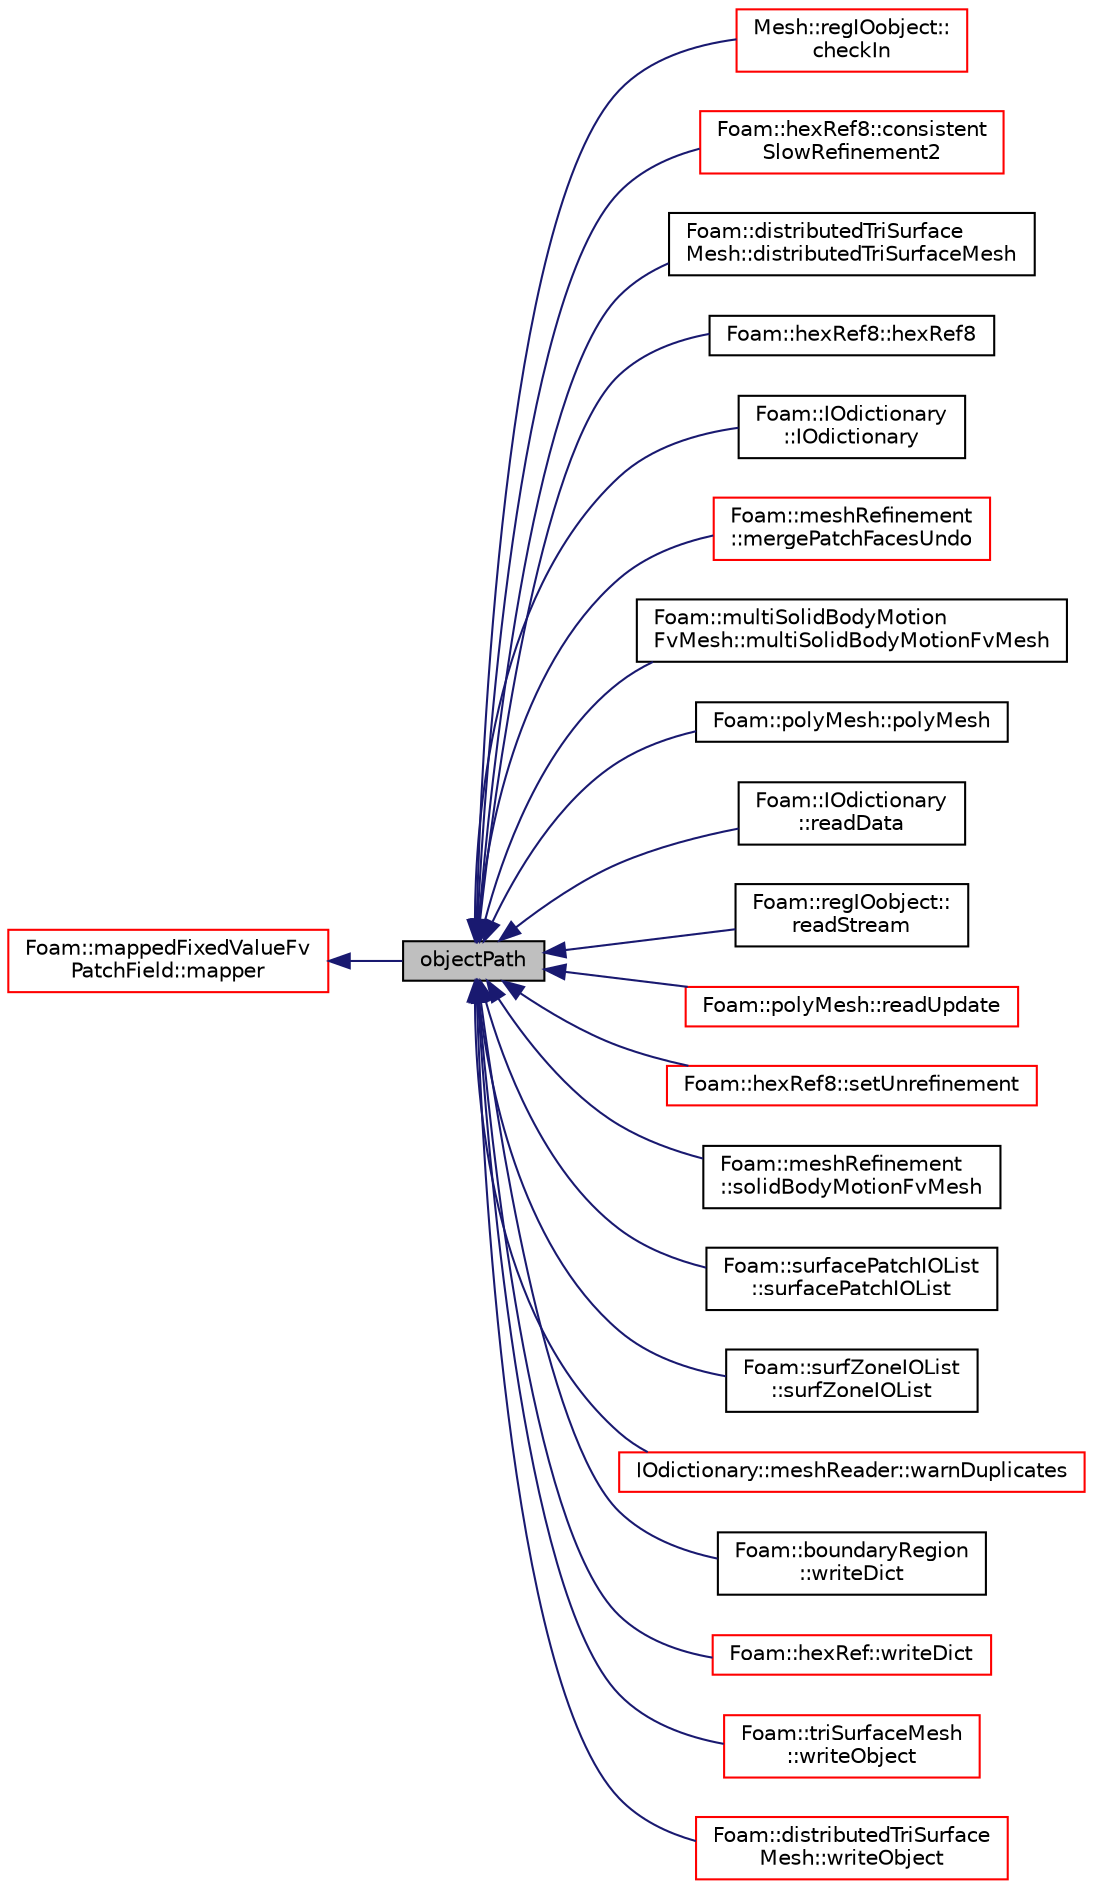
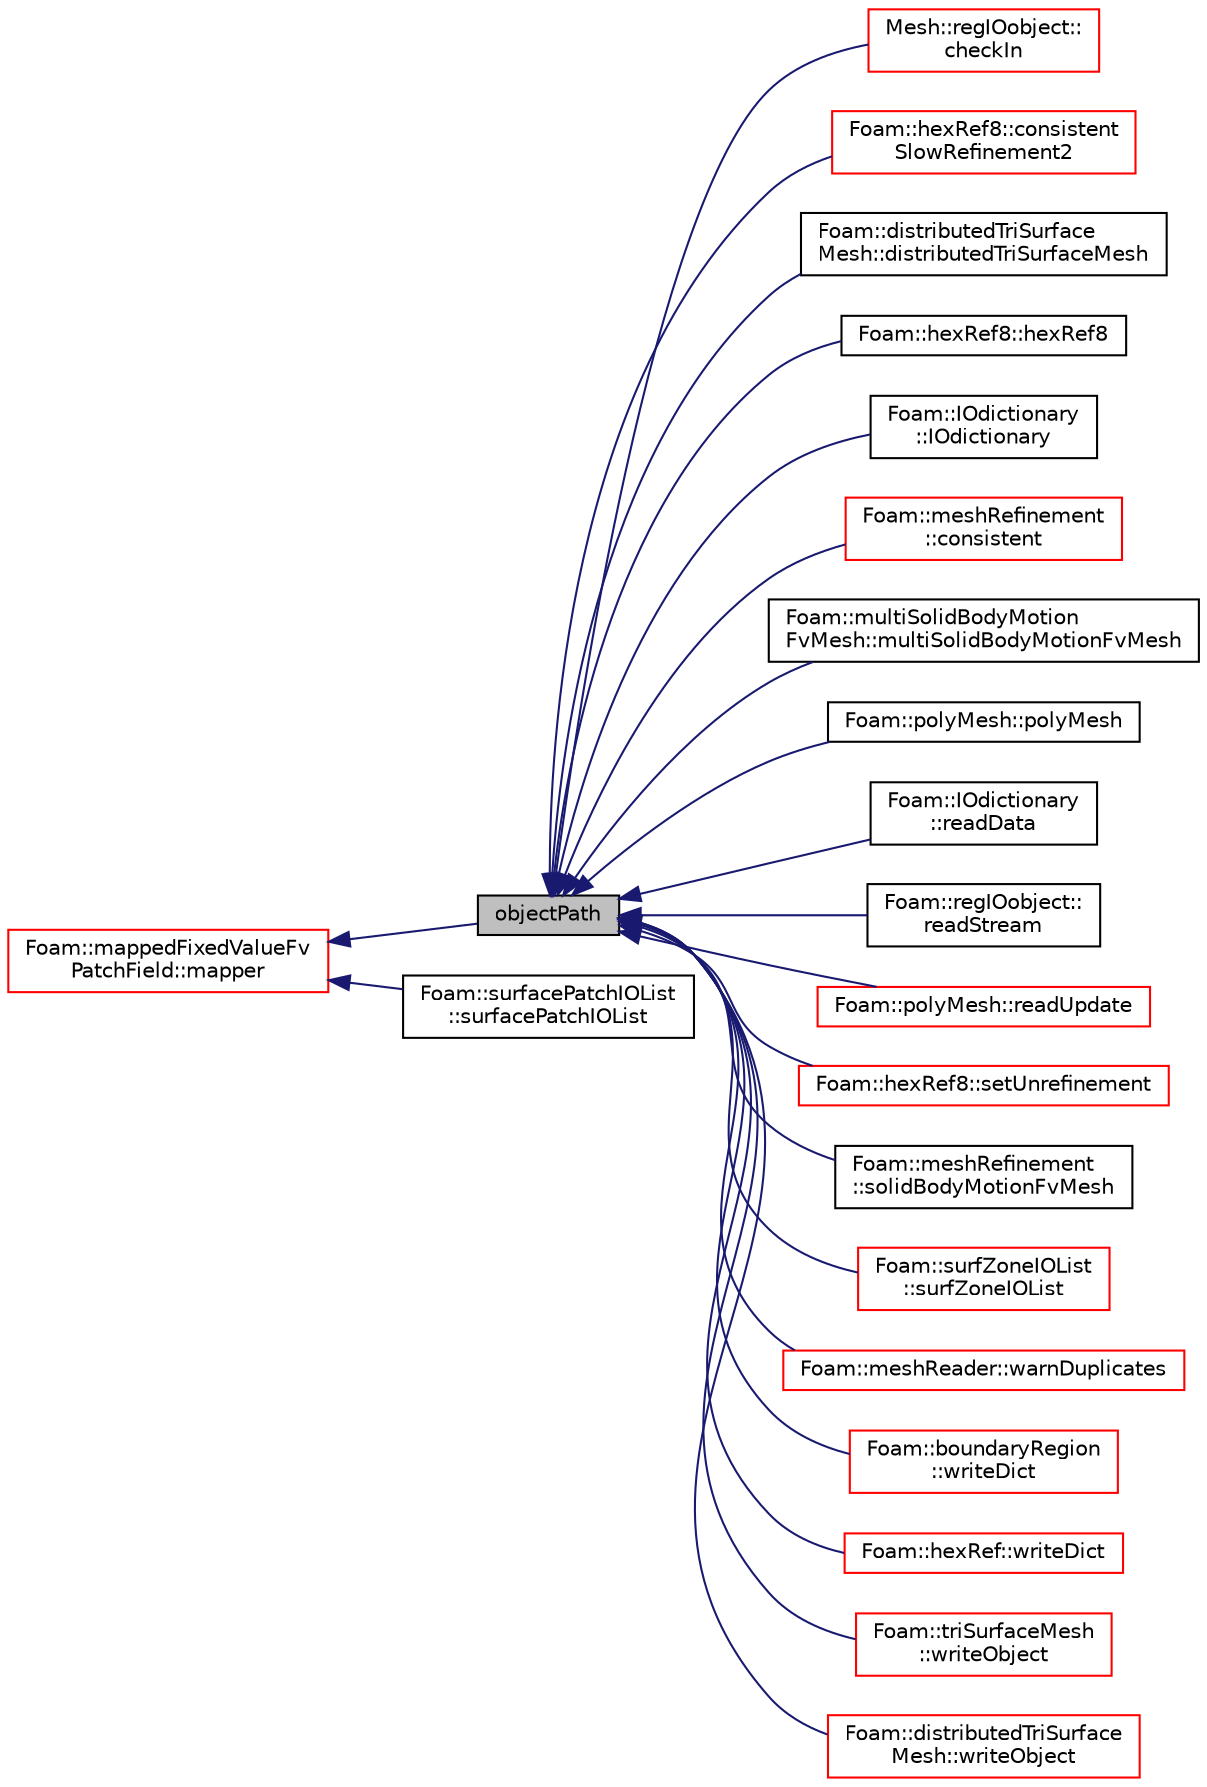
  digraph {
    rankdir=LR
    node [color=black fontname=Helvetica fontsize=10 shape=record]
    edge [color=midnightblue dir=back fontname=Helvetica fontsize=10 labelfontname=Helvetica labelfontsize=10 style=solid]
    n1 [fillcolor=grey75 fontcolor=black height=0.2 label=objectPath style=filled width=0.4]
    n2 [color=red height=0.2 label="Mesh::regIOobject::\lcheckIn" width=0.4]
    n3 [color=red height=0.2 label="Foam::hexRef8::consistent\lSlowRefinement2" width=0.4]
    n4 [height=0.2 label="Foam::distributedTriSurface\lMesh::distributedTriSurfaceMesh" width=0.4]
    n5 [height=0.2 label="Foam::hexRef8::hexRef8" width=0.4]
    n6 [height=0.2 label="Foam::IOdictionary\l::IOdictionary" width=0.4]
-   n7 [color=red height=0.2 label="Foam::meshRefinement\l::mergePatchFacesUndo" width=0.4]
+   n7 [color=red height=0.2 label="Foam::meshRefinement\l::consistent" width=0.4]
    n8 [height=0.2 label="Foam::multiSolidBodyMotion\lFvMesh::multiSolidBodyMotionFvMesh" width=0.4]
    n9 [height=0.2 label="Foam::polyMesh::polyMesh" width=0.4]
    n10 [height=0.2 label="Foam::IOdictionary\l::readData" width=0.4]
    n11 [height=0.2 label="Foam::regIOobject::\lreadStream" width=0.4]
    n12 [color=red height=0.2 label="Foam::polyMesh::readUpdate" width=0.4]
    n13 [color=red height=0.2 label="Foam::hexRef8::setUnrefinement" width=0.4]
    n14 [height=0.2 label="Foam::meshRefinement\l::solidBodyMotionFvMesh" width=0.4]
    n15 [height=0.2 label="Foam::surfacePatchIOList\l::surfacePatchIOList" width=0.4]
-   n16 [height=0.2 label="Foam::surfZoneIOList\l::surfZoneIOList" width=0.4]
-   n17 [color=red height=0.2 label="IOdictionary::meshReader::warnDuplicates" width=0.4]
-   n18 [height=0.2 label="Foam::boundaryRegion\l::writeDict" width=0.4]
+   n16 [color=red height=0.2 label="Foam::surfZoneIOList\l::surfZoneIOList" width=0.4]
+   n17 [color=red height=0.2 label="Foam::meshReader::warnDuplicates" width=0.4]
+   n18 [color=red height=0.2 label="Foam::boundaryRegion\l::writeDict" width=0.4]
    n19 [color=red height=0.2 label="Foam::hexRef::writeDict" width=0.4]
    n20 [color=red height=0.2 label="Foam::triSurfaceMesh\l::writeObject" width=0.4]
    n21 [color=red height=0.2 label="Foam::distributedTriSurface\lMesh::writeObject" width=0.4]
    n22 [color=red height=0.2 label="Foam::mappedFixedValueFv\lPatchField::mapper" width=0.4]
    n1 -> n2
    n1 -> n3
    n1 -> n4
    n1 -> n5
    n1 -> n6
    n1 -> n7
    n1 -> n8
    n1 -> n9
    n1 -> n10
    n1 -> n11
    n1 -> n12
    n1 -> n13
    n1 -> n14
-   n1 -> n15
+   n22 -> n15
    n1 -> n16
    n1 -> n17
    n1 -> n18
    n1 -> n19
    n1 -> n20
    n1 -> n21
    n22 -> n1
  }
